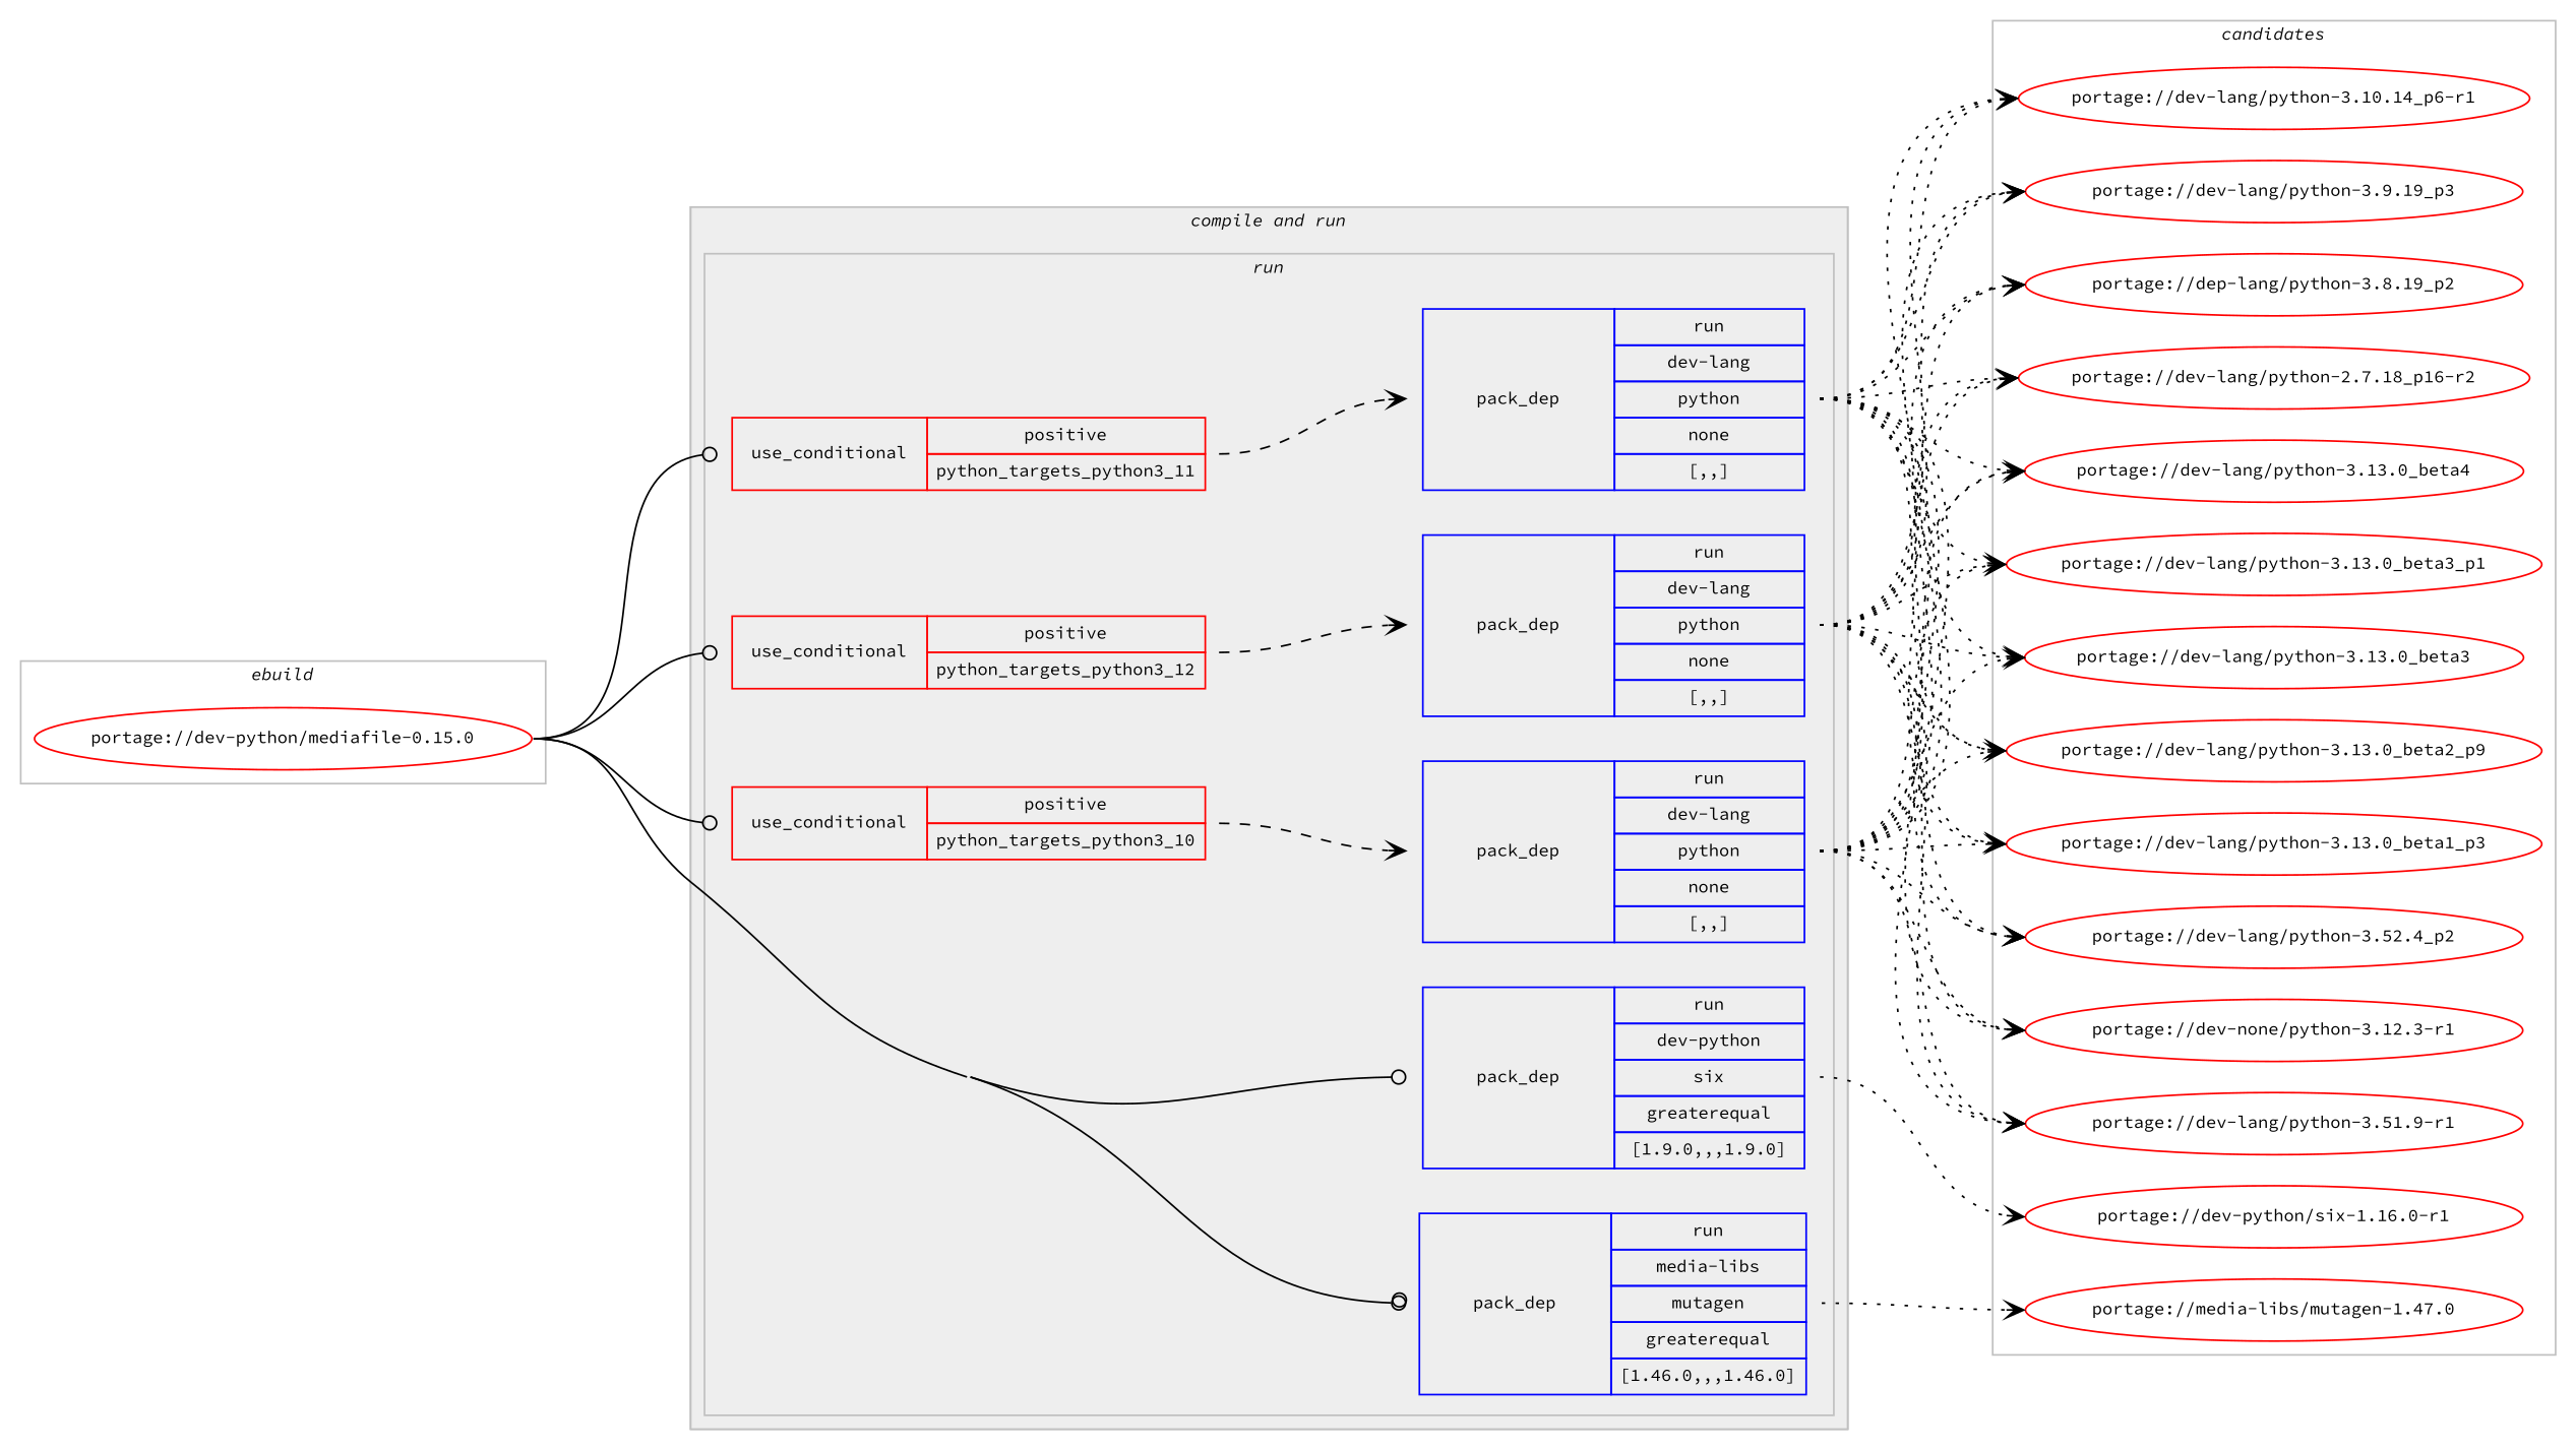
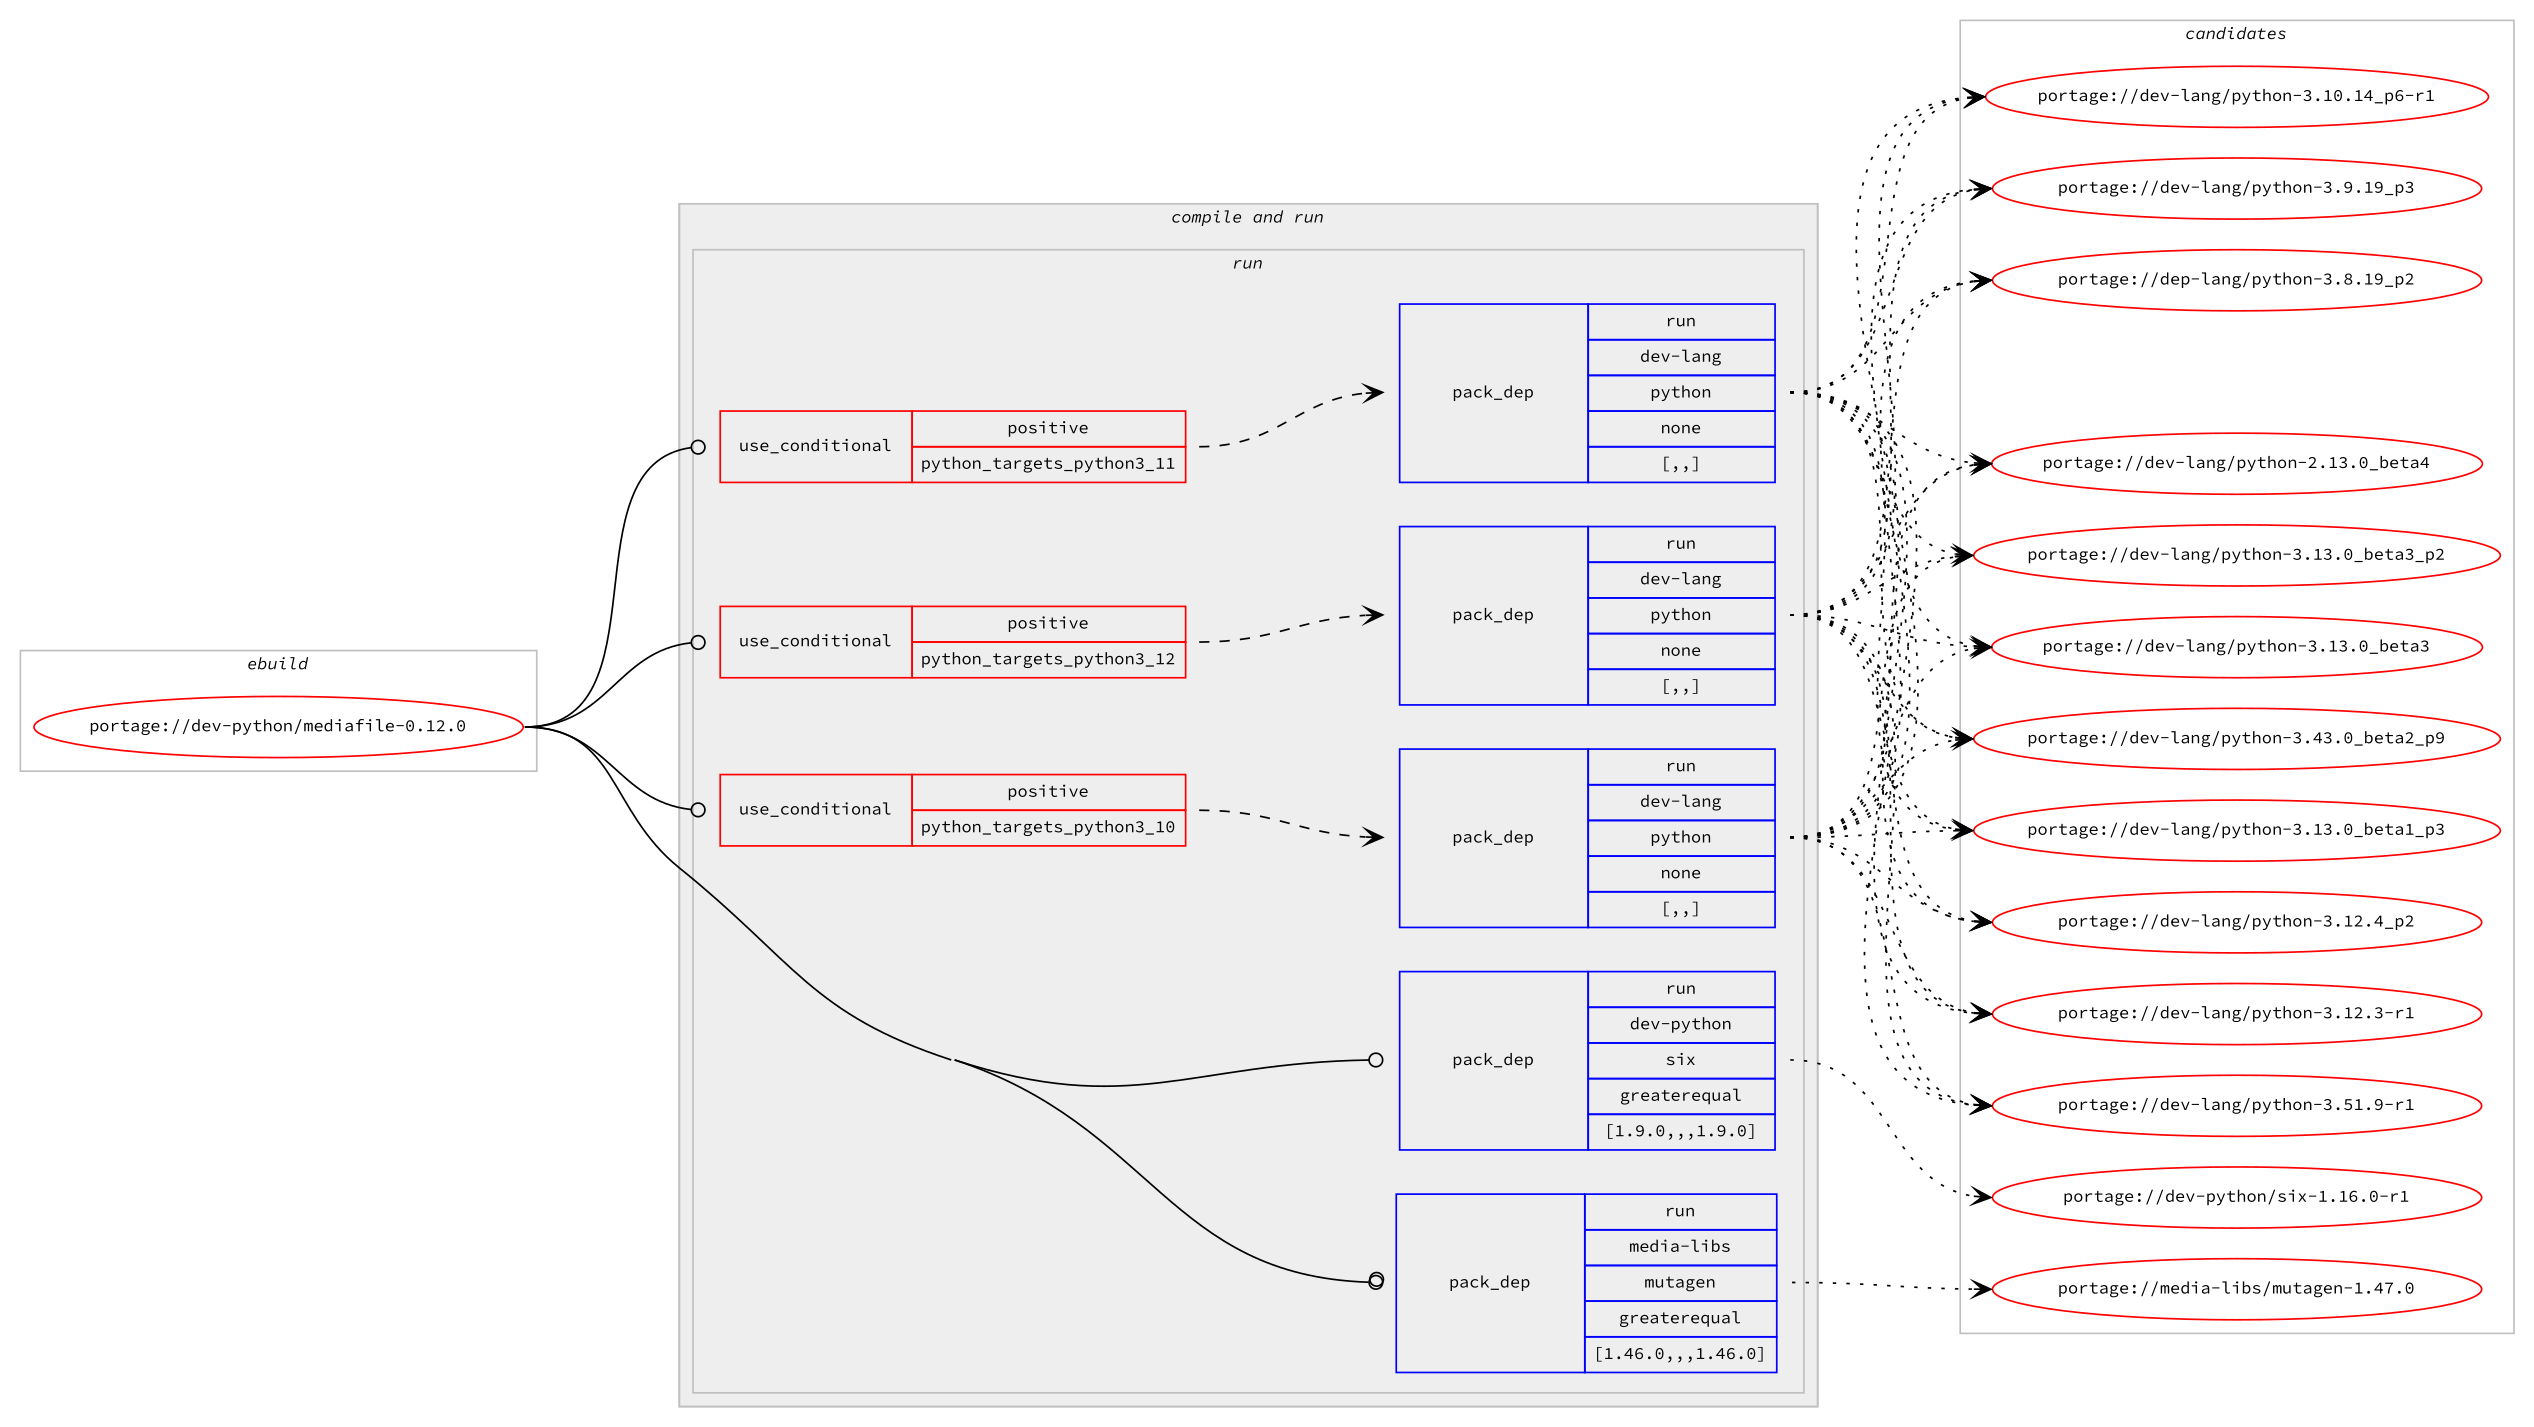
  digraph {
    compound=true
    concentrate=true
    fontname="Source Code Pro"
    fontsize=10
    newrank=true
    rankdir=LR
    ranksep=1.5
    node [color=red fontname="Source Code Pro" fontsize=10]
    edge [arrowhead=vee fontname="Source Code Pro" headport=w style=dotted tailport=e weight=100]
-   n1 [label="portage://dev-python/mediafile-0.15.0" width=4]
+   n1 [label="portage://dev-python/mediafile-0.12.0" width=4]
    n2 [color=blue label=<<TABLE BORDER="0" CELLBORDER="1" CELLSPACING="0" CELLPADDING="4" WIDTH="220"><TR><TD ROWSPAN="6" CELLPADDING="30">pack_dep</TD></TR><TR><TD WIDTH="110">run</TD></TR><TR><TD>dev-lang</TD></TR><TR><TD>python</TD></TR><TR><TD>none</TD></TR><TR><TD>[,,]</TD></TR></TABLE>> shape=none]
    n3 [label=<<TABLE BORDER="0" CELLBORDER="1" CELLSPACING="0" CELLPADDING="4"><TR><TD ROWSPAN="3" CELLPADDING="10">use_conditional</TD></TR><TR><TD>positive</TD></TR><TR><TD>python_targets_python3_10</TD></TR></TABLE>> shape=none]
    n4 [color=blue label=<<TABLE BORDER="0" CELLBORDER="1" CELLSPACING="0" CELLPADDING="4" WIDTH="220"><TR><TD ROWSPAN="6" CELLPADDING="30">pack_dep</TD></TR><TR><TD WIDTH="110">run</TD></TR><TR><TD>dev-lang</TD></TR><TR><TD>python</TD></TR><TR><TD>none</TD></TR><TR><TD>[,,]</TD></TR></TABLE>> shape=none]
    n5 [label=<<TABLE BORDER="0" CELLBORDER="1" CELLSPACING="0" CELLPADDING="4"><TR><TD ROWSPAN="3" CELLPADDING="10">use_conditional</TD></TR><TR><TD>positive</TD></TR><TR><TD>python_targets_python3_11</TD></TR></TABLE>> shape=none]
    n6 [color=blue label=<<TABLE BORDER="0" CELLBORDER="1" CELLSPACING="0" CELLPADDING="4" WIDTH="220"><TR><TD ROWSPAN="6" CELLPADDING="30">pack_dep</TD></TR><TR><TD WIDTH="110">run</TD></TR><TR><TD>dev-lang</TD></TR><TR><TD>python</TD></TR><TR><TD>none</TD></TR><TR><TD>[,,]</TD></TR></TABLE>> shape=none]
    n7 [label=<<TABLE BORDER="0" CELLBORDER="1" CELLSPACING="0" CELLPADDING="4"><TR><TD ROWSPAN="3" CELLPADDING="10">use_conditional</TD></TR><TR><TD>positive</TD></TR><TR><TD>python_targets_python3_12</TD></TR></TABLE>> shape=none]
    n8 [color=blue label=<<TABLE BORDER="0" CELLBORDER="1" CELLSPACING="0" CELLPADDING="4" WIDTH="220"><TR><TD ROWSPAN="6" CELLPADDING="30">pack_dep</TD></TR><TR><TD WIDTH="110">run</TD></TR><TR><TD>dev-python</TD></TR><TR><TD>six</TD></TR><TR><TD>greaterequal</TD></TR><TR><TD>[1.9.0,,,1.9.0]</TD></TR></TABLE>> shape=none]
    n9 [color=blue label=<<TABLE BORDER="0" CELLBORDER="1" CELLSPACING="0" CELLPADDING="4" WIDTH="220"><TR><TD ROWSPAN="6" CELLPADDING="30">pack_dep</TD></TR><TR><TD WIDTH="110">run</TD></TR><TR><TD>media-libs</TD></TR><TR><TD>mutagen</TD></TR><TR><TD>greaterequal</TD></TR><TR><TD>[1.46.0,,,1.46.0]</TD></TR></TABLE>> shape=none]
-   n10 [label="portage://dev-lang/python-3.13.0_beta4" width=4]
-   n11 [label="portage://dev-lang/python-3.13.0_beta3_p1" width=4]
+   n10 [label="portage://dev-lang/python-2.13.0_beta4" width=4]
+   n11 [label="portage://dev-lang/python-3.13.0_beta3_p2" width=4]
    n12 [label="portage://dev-lang/python-3.13.0_beta3" width=4]
-   n13 [label="portage://dev-lang/python-3.13.0_beta2_p9" width=4]
+   n13 [label="portage://dev-lang/python-3.43.0_beta2_p9" width=4]
    n14 [label="portage://dev-lang/python-3.13.0_beta1_p3" width=4]
-   n15 [label="portage://dev-lang/python-3.52.4_p2" width=4]
-   n16 [label="portage://dev-none/python-3.12.3-r1" width=4]
+   n15 [label="portage://dev-lang/python-3.12.4_p2" width=4]
+   n16 [label="portage://dev-lang/python-3.12.3-r1" width=4]
    n17 [label="portage://dev-lang/python-3.51.9-r1" width=4]
    n18 [label="portage://dev-lang/python-3.10.14_p6-r1" width=4]
    n19 [label="portage://dev-lang/python-3.9.19_p3" width=4]
    n20 [label="portage://dep-lang/python-3.8.19_p2" width=4]
-   n21 [label="portage://dev-lang/python-2.7.18_p16-r2" width=4]
    n22 [label="portage://dev-python/six-1.16.0-r1" width=4]
    n23 [label="portage://media-libs/mutagen-1.47.0" width=4]
    subgraph cluster_1 {
      color=gray
      label=<<i>ebuild</i>>
      n1
    }
    subgraph cluster_2 {
      color=gray
      label=<<i>dependencies</i>>
      subgraph cluster_3 {
        color=gray
        fillcolor="#eeeeee"
        label=<<i>compile</i>>
        style=filled
      }
      subgraph cluster_4 {
        color=gray
        fillcolor="#eeeeee"
        label=<<i>compile and run</i>>
        style=filled
      }
      subgraph cluster_5 {
        color=gray
        fillcolor="#eeeeee"
        label=<<i>run</i>>
        style=filled
        subgraph sub_6 {
          color=gray
          fillcolor="#eeeeee"
          label=<<i>run</i>>
          style=filled
          n3
          subgraph sub_7 {
            color=gray
            fillcolor="#eeeeee"
            label=<<i>run</i>>
            style=filled
            n2
          }
        }
        subgraph sub_8 {
          color=gray
          fillcolor="#eeeeee"
          label=<<i>run</i>>
          style=filled
          n5
          subgraph sub_9 {
            color=gray
            fillcolor="#eeeeee"
            label=<<i>run</i>>
            style=filled
            n4
          }
        }
        subgraph sub_10 {
          color=gray
          fillcolor="#eeeeee"
          label=<<i>run</i>>
          style=filled
          n7
          subgraph sub_11 {
            color=gray
            fillcolor="#eeeeee"
            label=<<i>run</i>>
            style=filled
            n6
          }
        }
        subgraph sub_12 {
          color=gray
          fillcolor="#eeeeee"
          label=<<i>run</i>>
          style=filled
          n8
        }
        subgraph sub_13 {
          color=gray
          fillcolor="#eeeeee"
          label=<<i>run</i>>
          style=filled
          n9
        }
      }
    }
    subgraph cluster_14 {
      color=gray
      label=<<i>candidates</i>>
      rank=same
      subgraph sub_15 {
        color=black
        label=<<i>candidates</i>>
        nodesep=1
        rank=same
        n10
        n11
        n12
        n13
        n14
        n15
        n16
        n17
        n18
        n19
        n20
-       n21
      }
      subgraph sub_16 {
        color=black
        label=<<i>candidates</i>>
        nodesep=1
        rank=same
        n10
        n11
        n12
        n13
        n14
        n15
        n16
        n17
        n18
        n19
        n20
-       n21
      }
      subgraph sub_17 {
        color=black
        label=<<i>candidates</i>>
        nodesep=1
        rank=same
        n10
        n11
        n12
        n13
        n14
        n15
        n16
        n17
        n18
        n19
        n20
-       n21
      }
      subgraph sub_18 {
        color=black
        label=<<i>candidates</i>>
        nodesep=1
        rank=same
        n22
      }
      subgraph sub_19 {
        color=black
        label=<<i>candidates</i>>
        nodesep=1
        rank=same
        n23
      }
    }
    n1 -> n3 [arrowhead=odot style=solid weight=20]
    n1 -> n5 [arrowhead=odot style=solid weight=20]
    n1 -> n7 [arrowhead=odot style=solid weight=20]
    n1 -> n8 [arrowhead=odot style=solid weight=20]
    n1 -> n9 [arrowhead=odot style=solid weight=20]
    n2 -> n10
    n2 -> n11
    n2 -> n12
    n2 -> n13
    n2 -> n14
    n2 -> n15
    n2 -> n16
    n2 -> n17
    n2 -> n18
    n2 -> n19
    n2 -> n20
-   n2 -> n21
    n3 -> n2 [style=dashed weight=20]
    n4 -> n10
    n4 -> n11
    n4 -> n12
    n4 -> n13
    n4 -> n14
    n4 -> n15
    n4 -> n16
    n4 -> n17
    n4 -> n18
    n4 -> n19
    n4 -> n20
-   n4 -> n21
    n5 -> n4 [style=dashed weight=20]
    n6 -> n10
    n6 -> n11
    n6 -> n12
    n6 -> n13
    n6 -> n14
    n6 -> n15
    n6 -> n16
    n6 -> n17
    n6 -> n18
    n6 -> n19
    n6 -> n20
-   n6 -> n21
    n7 -> n6 [style=dashed weight=20]
    n8 -> n22
    n9 -> n23
  }
